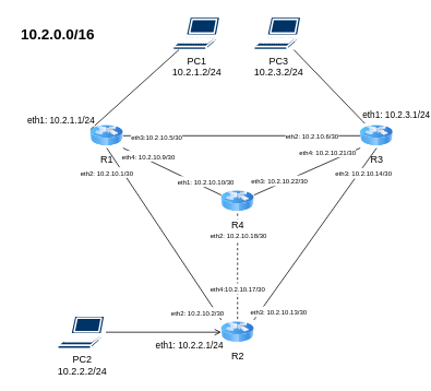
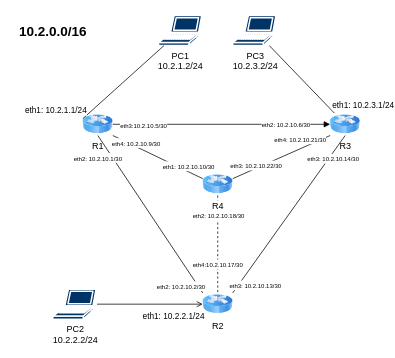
  <mxCell id="0" />
  <mxCell id="1" parent="0" />
  <mxCell id="2" value="R1" style="image;html=1;image=img/lib/clip_art/networking/Router_Icon_128x128.png" vertex="1" parent="1"><mxGeometry x="110" y="150" width="40" height="30" as="geometry" /></mxCell>
  <mxCell id="3" value="R2" style="image;html=1;image=img/lib/clip_art/networking/Router_Icon_128x128.png" vertex="1" parent="1"><mxGeometry x="270" y="390" width="40" height="30" as="geometry" /></mxCell>
  <mxCell id="4" value="R3" style="image;html=1;image=img/lib/clip_art/networking/Router_Icon_128x128.png" vertex="1" parent="1"><mxGeometry x="440" y="150" width="40" height="30" as="geometry" /></mxCell>
  <mxCell id="5" value="PC1&lt;div&gt;10.2.1.2/24&lt;/div&gt;" style="shape=mxgraph.cisco.computers_and_peripherals.laptop;html=1;pointerEvents=1;dashed=0;fillColor=#003366;strokeColor=#ffffff;strokeWidth=2;verticalLabelPosition=bottom;verticalAlign=top;align=center;outlineConnect=0;" vertex="1" parent="1"><mxGeometry x="210.98" y="20" width="59.02" height="40" as="geometry" /></mxCell>
  <mxCell id="6" value="PC2&lt;div&gt;10.2.2.2/24&lt;/div&gt;&lt;div&gt;&lt;br&gt;&lt;/div&gt;" style="shape=mxgraph.cisco.computers_and_peripherals.laptop;html=1;pointerEvents=1;dashed=0;fillColor=#003366;strokeColor=#ffffff;strokeWidth=2;verticalLabelPosition=bottom;verticalAlign=top;align=center;outlineConnect=0;" vertex="1" parent="1"><mxGeometry x="70" y="385" width="59.02" height="40" as="geometry" /></mxCell>
  <mxCell id="7" value="PC3&lt;div&gt;10.2.3.2/24&lt;/div&gt;" style="shape=mxgraph.cisco.computers_and_peripherals.laptop;html=1;pointerEvents=1;dashed=0;fillColor=#003366;strokeColor=#ffffff;strokeWidth=2;verticalLabelPosition=bottom;verticalAlign=top;align=center;outlineConnect=0;" vertex="1" parent="1"><mxGeometry x="310" y="20" width="59.02" height="40" as="geometry" /></mxCell>
  <mxCell id="8" value="" style="endArrow=none;html=1;rounded=0;entryX=0;entryY=0.25;entryDx=0;entryDy=0;" edge="1" parent="1" source="5" target="2"><mxGeometry width="50" height="50" relative="1" as="geometry"><mxPoint x="270" y="290" as="sourcePoint" /><mxPoint x="320" y="240" as="targetPoint" /></mxGeometry></mxCell>
  <mxCell id="9" value="eth1: 10.2.1.1/24" style="edgeLabel;html=1;align=center;verticalAlign=middle;resizable=0;points=[];" vertex="1" connectable="0" parent="8"><mxGeometry x="0.799" y="-2" relative="1" as="geometry"><mxPoint x="-46" as="offset" /></mxGeometry></mxCell>
  <mxCell id="10" value="" style="endArrow=none;html=1;rounded=0;" edge="1" parent="1" source="4" target="7"><mxGeometry width="50" height="50" relative="1" as="geometry"><mxPoint x="370" y="170" as="sourcePoint" /><mxPoint x="410" y="198" as="targetPoint" /></mxGeometry></mxCell>
  <mxCell id="11" value="eth1: 10.2.3.1/24" style="edgeLabel;html=1;align=center;verticalAlign=middle;resizable=0;points=[];" vertex="1" connectable="0" parent="10"><mxGeometry x="-0.764" y="1" relative="1" as="geometry"><mxPoint x="49" as="offset" /></mxGeometry></mxCell>
  <mxCell id="12" value="" style="endArrow=none;html=1;rounded=0;exitX=1;exitY=0.25;exitDx=0;exitDy=0;entryX=0;entryY=1;entryDx=0;entryDy=0;" edge="1" parent="1" source="24" target="4"><mxGeometry width="50" height="50" relative="1" as="geometry"><mxPoint x="290" y="240" as="sourcePoint" /><mxPoint x="436" y="250" as="targetPoint" /></mxGeometry></mxCell>
  <mxCell id="13" value="&lt;font style=&quot;font-size: 8px;&quot;&gt;eth3: 10.2.10.22/30&lt;/font&gt;" style="edgeLabel;html=1;align=center;verticalAlign=middle;resizable=0;points=[];" vertex="1" connectable="0" parent="12"><mxGeometry x="-0.738" y="2" relative="1" as="geometry"><mxPoint x="14" y="-8" as="offset" /></mxGeometry></mxCell>
  <mxCell id="14" value="&lt;font style=&quot;font-size: 8px;&quot;&gt;eth4: 10.2.10.21/30&lt;/font&gt;" style="edgeLabel;html=1;align=center;verticalAlign=middle;resizable=0;points=[];" vertex="1" connectable="0" parent="12"><mxGeometry x="0.854" relative="1" as="geometry"><mxPoint x="-31" as="offset" /></mxGeometry></mxCell>
  <mxCell id="15" value="" style="endArrow=open;html=1;rounded=0;" edge="1" parent="1" source="6" target="3"><mxGeometry width="50" height="50" relative="1" as="geometry"><mxPoint x="194" y="353" as="sourcePoint" /><mxPoint x="250" y="330" as="targetPoint" /></mxGeometry></mxCell>
  <mxCell id="16" value="eth1: 10.2.2.1/24" style="edgeLabel;html=1;align=center;verticalAlign=middle;resizable=0;points=[];" vertex="1" connectable="0" parent="15"><mxGeometry x="0.866" y="-1" relative="1" as="geometry"><mxPoint x="-31" y="14" as="offset" /></mxGeometry></mxCell>
  <mxCell id="17" value="" style="endArrow=none;html=1;rounded=0;entryX=0;entryY=0.25;entryDx=0;entryDy=0;exitX=1;exitY=1;exitDx=0;exitDy=0;" edge="1" parent="1" source="2" target="24"><mxGeometry width="50" height="50" relative="1" as="geometry"><mxPoint x="230" y="210" as="sourcePoint" /><mxPoint x="252.857" y="230" as="targetPoint" /></mxGeometry></mxCell>
  <mxCell id="18" value="&lt;font style=&quot;font-size: 8px;&quot;&gt;eth1: 10.2.10.10/30&lt;/font&gt;" style="edgeLabel;html=1;align=center;verticalAlign=middle;resizable=0;points=[];" vertex="1" connectable="0" parent="17"><mxGeometry x="0.739" y="1" relative="1" as="geometry"><mxPoint x="-5" y="-9" as="offset" /></mxGeometry></mxCell>
  <mxCell id="19" value="&lt;font style=&quot;font-size: 8px;&quot;&gt;eth4: 10.2.10.9/30&lt;/font&gt;" style="edgeLabel;html=1;align=center;verticalAlign=middle;resizable=0;points=[];" vertex="1" connectable="0" parent="17"><mxGeometry x="-0.887" y="3" relative="1" as="geometry"><mxPoint x="22" y="9" as="offset" /></mxGeometry></mxCell>
  <mxCell id="20" value="" style="endArrow=none;html=1;rounded=0;exitX=0.5;exitY=1;exitDx=0;exitDy=0;entryX=0.5;entryY=0;entryDx=0;entryDy=0;dashed=1;" edge="1" parent="1" source="24" target="3"><mxGeometry width="50" height="50" relative="1" as="geometry"><mxPoint x="270" y="260" as="sourcePoint" /><mxPoint x="436" y="230" as="targetPoint" /></mxGeometry></mxCell>
  <mxCell id="21" value="&lt;font style=&quot;font-size: 8px;&quot;&gt;eth2: 10.2.10.18/30&lt;/font&gt;" style="edgeLabel;html=1;align=center;verticalAlign=middle;resizable=0;points=[];" vertex="1" connectable="0" parent="20"><mxGeometry x="-0.596" relative="1" as="geometry"><mxPoint as="offset" /></mxGeometry></mxCell>
  <mxCell id="22" value="&lt;font style=&quot;font-size: 8px;&quot;&gt;eth4:10.2.10.17/30&lt;/font&gt;" style="edgeLabel;html=1;align=center;verticalAlign=middle;resizable=0;points=[];" vertex="1" connectable="0" parent="20"><mxGeometry x="0.808" y="-1" relative="1" as="geometry"><mxPoint y="-27" as="offset" /></mxGeometry></mxCell>
  <mxCell id="23" value="&lt;font style=&quot;font-size: 18px;&quot;&gt;10.2.0.0/16&lt;/font&gt;" style="text;strokeColor=none;fillColor=none;html=1;fontSize=24;fontStyle=1;verticalAlign=middle;align=center;" vertex="1" parent="1"><mxGeometry x="20" y="20" width="100" height="40" as="geometry" /></mxCell>
  <mxCell id="24" value="R4" style="image;html=1;image=img/lib/clip_art/networking/Router_Icon_128x128.png" vertex="1" parent="1"><mxGeometry x="270" y="230" width="40" height="30" as="geometry" /></mxCell>
  <mxCell id="25" value="" style="endArrow=none;html=1;rounded=0;exitX=1;exitY=0;exitDx=0;exitDy=0;entryX=0.5;entryY=1;entryDx=0;entryDy=0;" edge="1" parent="1" source="3" target="4"><mxGeometry width="50" height="50" relative="1" as="geometry"><mxPoint x="280" y="320" as="sourcePoint" /><mxPoint x="300" y="200" as="targetPoint" /></mxGeometry></mxCell>
  <mxCell id="26" value="&lt;font style=&quot;font-size: 8px;&quot;&gt;eth3: 10.2.10.13/30&lt;/font&gt;" style="edgeLabel;html=1;align=center;verticalAlign=middle;resizable=0;points=[];" vertex="1" connectable="0" parent="25"><mxGeometry x="-0.899" relative="1" as="geometry"><mxPoint x="22" as="offset" /></mxGeometry></mxCell>
  <mxCell id="27" value="&lt;font style=&quot;font-size: 8px;&quot;&gt;eth3: 10.2.10.14/30&lt;/font&gt;" style="edgeLabel;html=1;align=center;verticalAlign=middle;resizable=0;points=[];" vertex="1" connectable="0" parent="25"><mxGeometry x="0.792" y="1" relative="1" as="geometry"><mxPoint y="9" as="offset" /></mxGeometry></mxCell>
- <mxCell id="28" value="" style="endArrow=none;html=1;rounded=0;entryX=0;entryY=0.5;entryDx=0;entryDy=0;exitX=1;exitY=0.5;exitDx=0;exitDy=0;" edge="1" parent="1" source="2" target="4"><mxGeometry width="50" height="50" relative="1" as="geometry"><mxPoint x="250" y="205" as="sourcePoint" /><mxPoint x="300" y="200" as="targetPoint" /></mxGeometry></mxCell>
+ <mxCell id="28" value="" style="endArrow=block;html=1;rounded=0;entryX=0;entryY=0.5;entryDx=0;entryDy=0;exitX=1;exitY=0.5;exitDx=0;exitDy=0;" edge="1" parent="1" source="2" target="4"><mxGeometry width="50" height="50" relative="1" as="geometry"><mxPoint x="250" y="205" as="sourcePoint" /><mxPoint x="300" y="200" as="targetPoint" /></mxGeometry></mxCell>
  <mxCell id="29" value="&lt;font style=&quot;font-size: 8px;&quot;&gt;eth3:10.2.10.5/30&lt;/font&gt;" style="edgeLabel;html=1;align=center;verticalAlign=middle;resizable=0;points=[];" vertex="1" connectable="0" parent="28"><mxGeometry x="-0.914" y="1" relative="1" as="geometry"><mxPoint x="28" y="1" as="offset" /></mxGeometry></mxCell>
  <mxCell id="30" value="&lt;font style=&quot;font-size: 8px;&quot;&gt;eth2: 10.2.10.6/30&lt;/font&gt;" style="edgeLabel;html=1;align=center;verticalAlign=middle;resizable=0;points=[];" vertex="1" connectable="0" parent="28"><mxGeometry x="0.457" y="1" relative="1" as="geometry"><mxPoint x="19" as="offset" /></mxGeometry></mxCell>
  <mxCell id="31" value="" style="endArrow=none;html=1;rounded=0;entryX=0.5;entryY=1;entryDx=0;entryDy=0;exitX=0;exitY=0;exitDx=0;exitDy=0;" edge="1" parent="1" source="3" target="2"><mxGeometry width="50" height="50" relative="1" as="geometry"><mxPoint x="90" y="300" as="sourcePoint" /><mxPoint x="140" y="250" as="targetPoint" /></mxGeometry></mxCell>
  <mxCell id="32" value="&lt;font style=&quot;font-size: 8px;&quot;&gt;eth2: 10.2.10.1/30&lt;/font&gt;" style="edgeLabel;html=1;align=center;verticalAlign=middle;resizable=0;points=[];" vertex="1" connectable="0" parent="31"><mxGeometry x="0.796" y="1" relative="1" as="geometry"><mxPoint x="-14" y="8" as="offset" /></mxGeometry></mxCell>
  <mxCell id="33" value="&lt;font style=&quot;font-size: 8px;&quot;&gt;eth2: 10.2.10.2/30&lt;/font&gt;" style="edgeLabel;html=1;align=center;verticalAlign=middle;resizable=0;points=[];" vertex="1" connectable="0" parent="31"><mxGeometry x="-0.895" y="2" relative="1" as="geometry"><mxPoint x="-21" as="offset" /></mxGeometry></mxCell>
